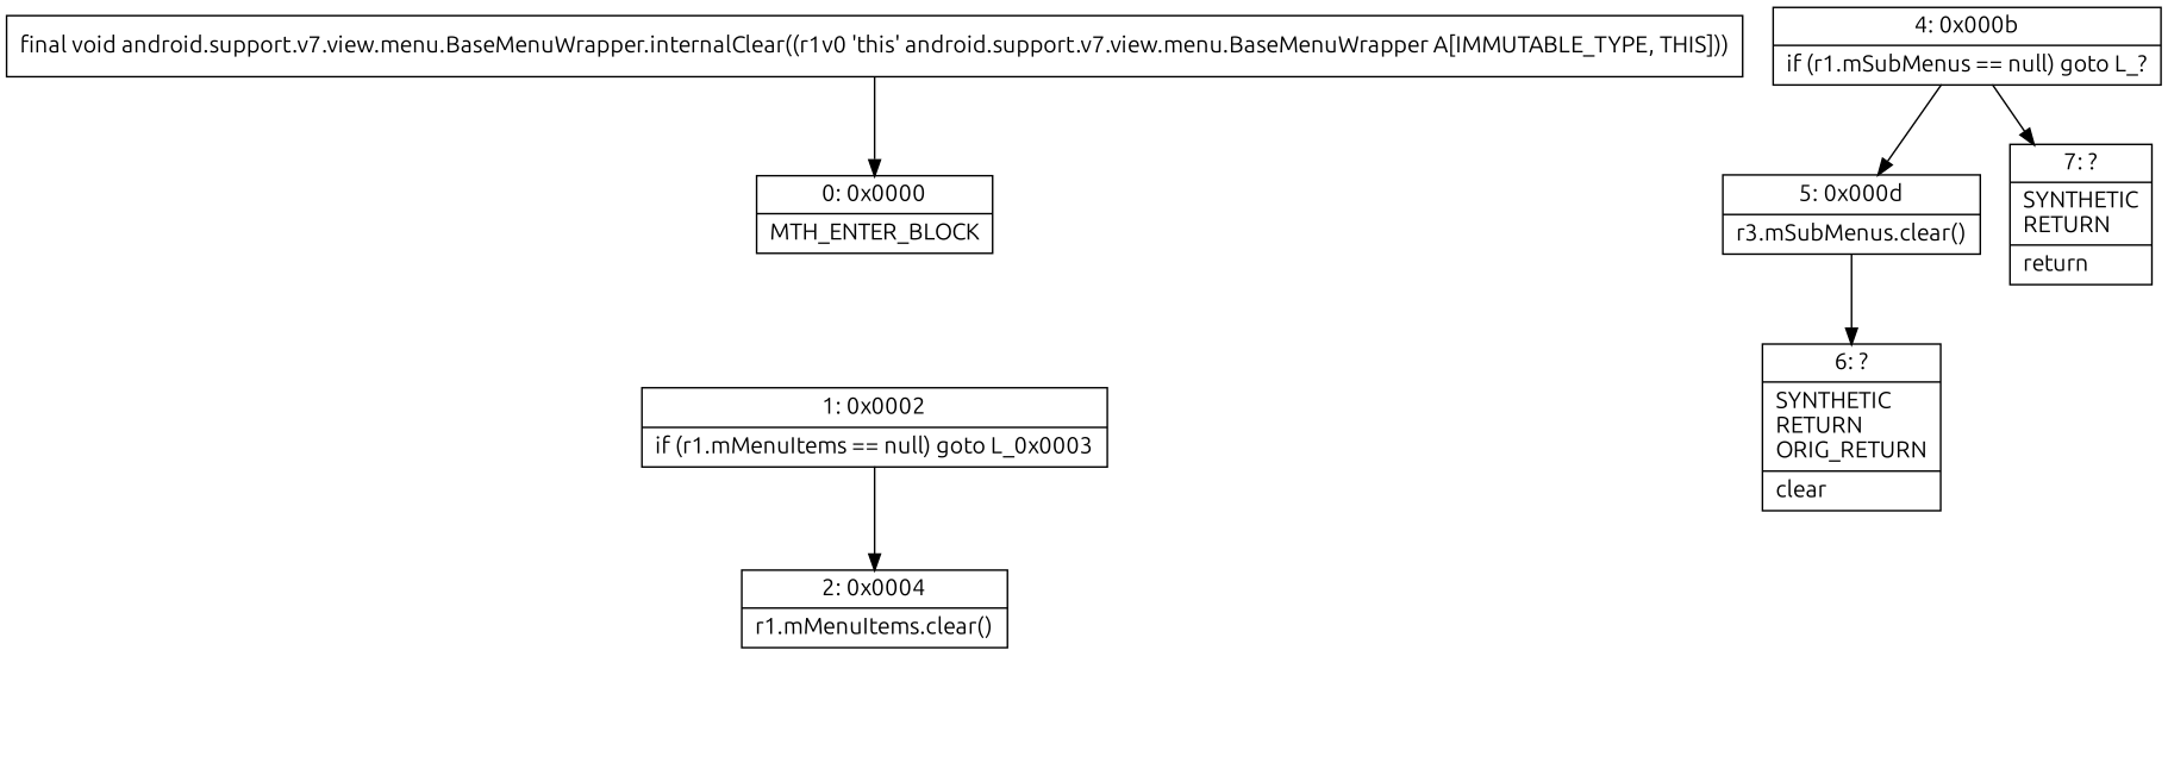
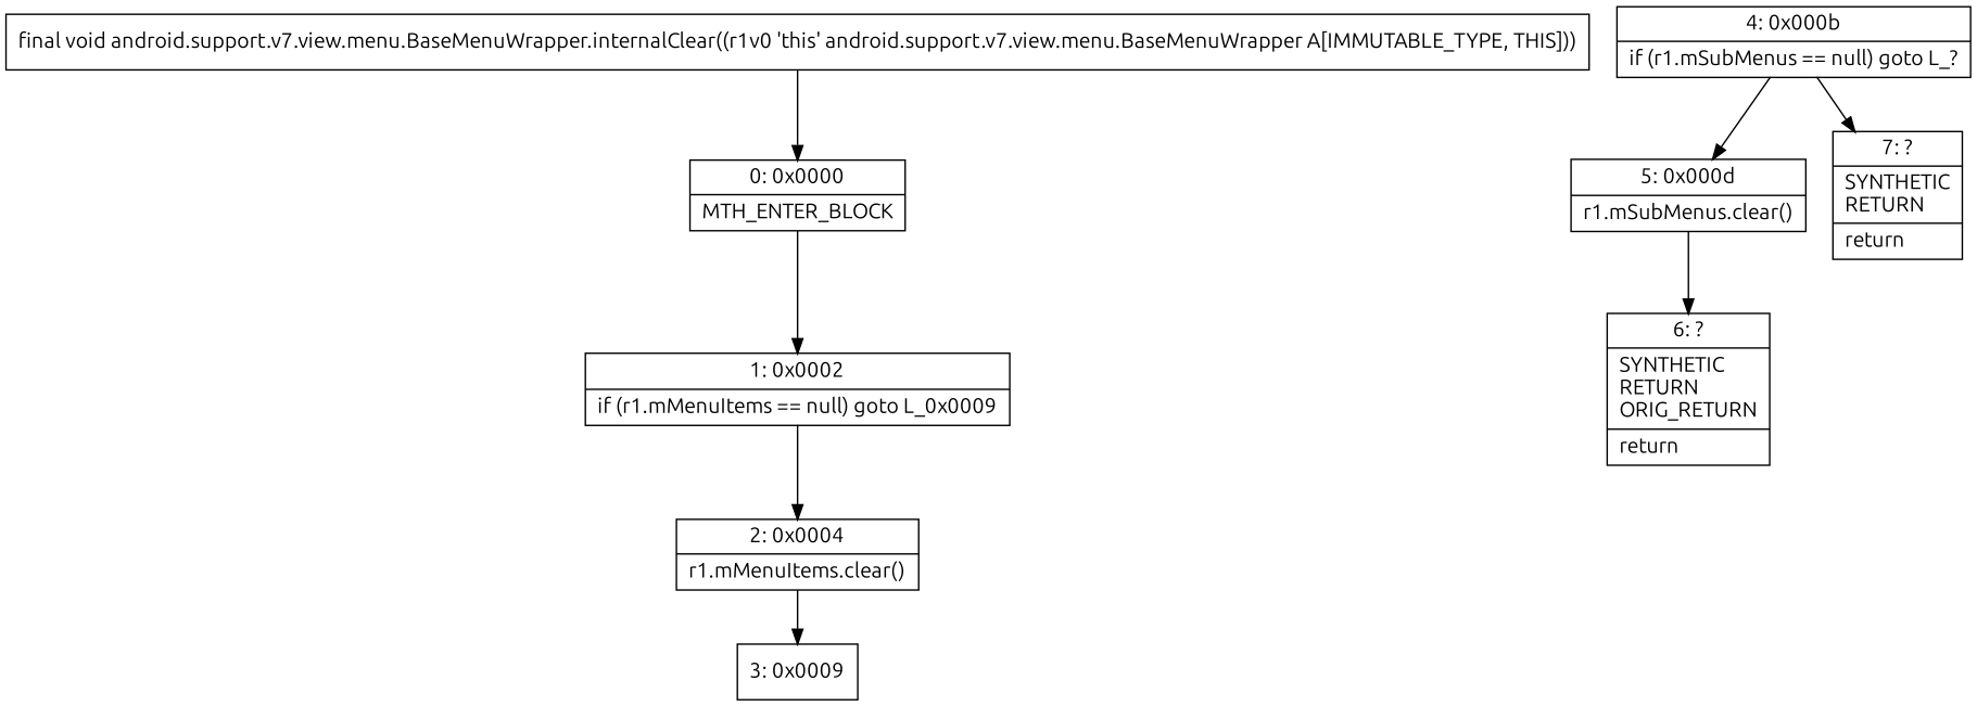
  digraph {
    fontname=Ubuntu
    node [fontname=Ubuntu shape=record]
    edge [fontname=Ubuntu]
    n1 [label="{0\:\ 0x0000|MTH_ENTER_BLOCK\l}"]
-   n2 [label="{1\:\ 0x0002|if (r1.mMenuItems == null) goto L_0x0003\l}"]
+   n2 [label="{1\:\ 0x0002|if (r1.mMenuItems == null) goto L_0x0009\l}"]
    n3 [label="{2\:\ 0x0004|r1.mMenuItems.clear()\l}"]
+   n4 [label="{3\:\ 0x0009}"]
    n5 [label="{4\:\ 0x000b|if (r1.mSubMenus == null) goto L_?\l}"]
-   n6 [label="{5\:\ 0x000d|r3.mSubMenus.clear()\l}"]
+   n6 [label="{5\:\ 0x000d|r1.mSubMenus.clear()\l}"]
    n7 [label="{7\:\ ?|SYNTHETIC\lRETURN\l|return\l}"]
-   n8 [label="{6\:\ ?|SYNTHETIC\lRETURN\lORIG_RETURN\l|clear\l}"]
+   n8 [label="{6\:\ ?|SYNTHETIC\lRETURN\lORIG_RETURN\l|return\l}"]
    n9 [label="{final void android.support.v7.view.menu.BaseMenuWrapper.internalClear((r1v0 'this' android.support.v7.view.menu.BaseMenuWrapper A[IMMUTABLE_TYPE, THIS])) }"]
+   n1 -> n2
    n2 -> n3 [style=solid]
+   n3 -> n4
    n5 -> n6 [style=solid]
    n5 -> n7
    n6 -> n8
    n9 -> n1
  }
